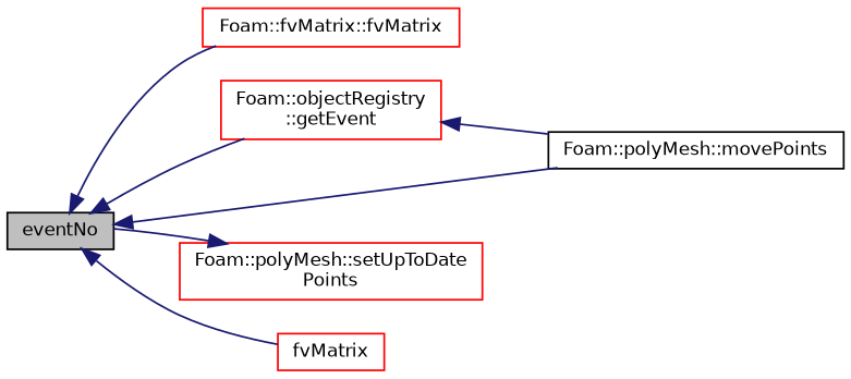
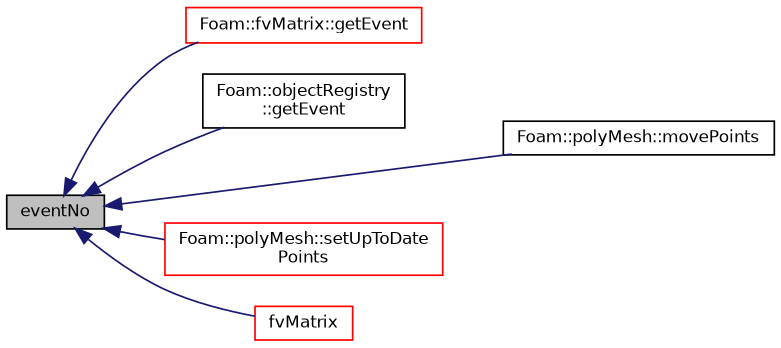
  digraph {
    rankdir=LR
    node [color=red fontname=Helvetica fontsize=10 shape=record]
    edge [color=midnightblue dir=back fontname=Helvetica fontsize=10 labelfontname=Helvetica labelfontsize=10 style=solid]
    n1 [color=black fillcolor=grey75 fontcolor=black height=0.2 label=eventNo style=filled width=0.4]
-   n2 [height=0.2 label="Foam::fvMatrix::fvMatrix" width=0.4]
-   n3 [height=0.2 label="Foam::objectRegistry\l::getEvent" width=0.4]
+   n2 [height=0.2 label="Foam::fvMatrix::getEvent" width=0.4]
+   n3 [color=black height=0.2 label="Foam::objectRegistry\l::getEvent" width=0.4]
    n4 [color=black height=0.2 label="Foam::polyMesh::movePoints" width=0.4]
    n5 [height=0.2 label="Foam::polyMesh::setUpToDate\lPoints" width=0.4]
    n6 [height=0.2 label=fvMatrix width=0.4]
    n1 -> n2
    n1 -> n3
    n1 -> n4
-   n5 -> n1
+   n1 -> n5
    n1 -> n6
-   n3 -> n4
  }
